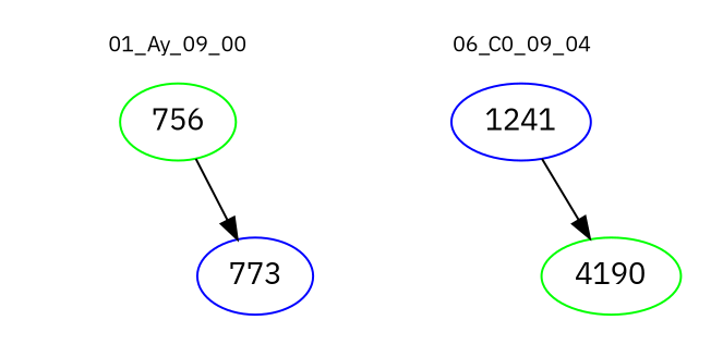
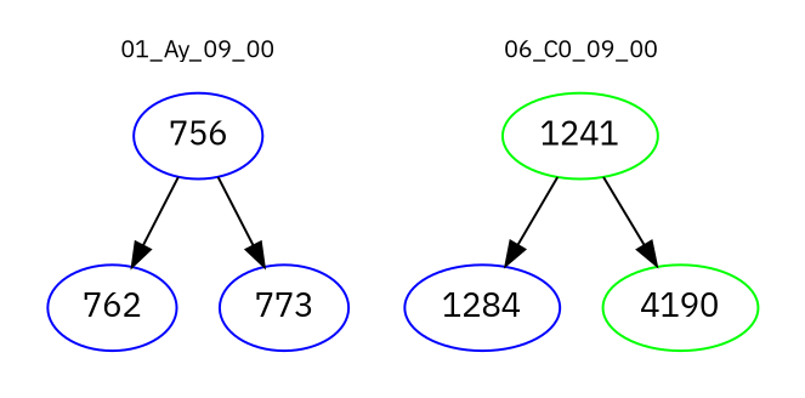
  digraph {
    fontname="IBM Plex Sans"
    node [color=green fontname="IBM Plex Sans"]
    edge [color=black fontname="IBM Plex Sans"]
-   n1 [label=756]
+   n1 [color=blue label=756]
+   n2 [color=blue label=762]
    n3 [color=blue label=773]
-   n4 [color=blue label=1241]
+   n4 [label=1241]
+   n5 [color=blue label=1284]
    n6 [label=4190]
    subgraph cluster_1 {
      color=white
      fontsize=10
      label="01_Ay_09_00"
      n1
+     n2
      n3
    }
    subgraph cluster_2 {
      color=white
      fontsize=10
-     label="06_C0_09_04"
+     label="06_C0_09_00"
      n4
+     n5
      n6
    }
+   n1 -> n2
    n1 -> n3
+   n4 -> n5
    n4 -> n6
  }
